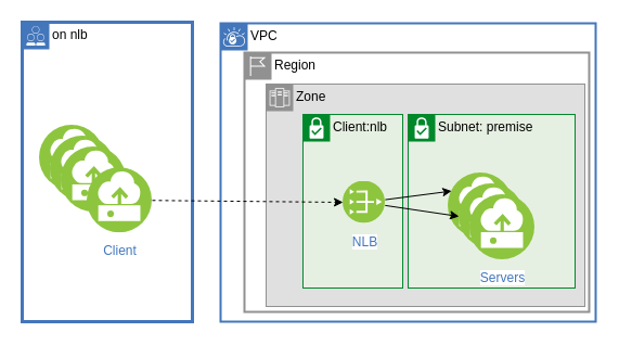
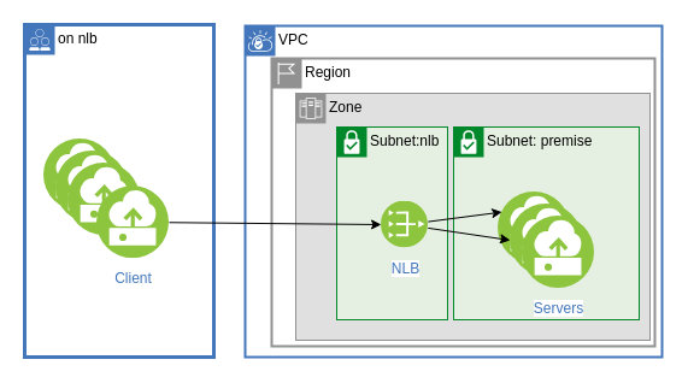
  <mxCell id="0" />
  <mxCell id="1" parent="0" />
  <mxCell id="2" value="on nlb" style="shape=mxgraph.ibm.box;prType=public;fontStyle=0;verticalAlign=top;align=left;spacingLeft=32;spacingTop=4;fillColor=none;rounded=0;whiteSpace=wrap;html=1;strokeColor=#4376BB;strokeWidth=3;dashed=0;container=0;spacing=-4;collapsible=0;expand=0;recursiveResize=0;" parent="1" vertex="1"><mxGeometry x="20" y="20" width="157" height="276" as="geometry" /></mxCell>
  <mxCell id="3" value="VPC&amp;nbsp;" style="shape=mxgraph.ibm.box;prType=vpc;fontStyle=0;verticalAlign=top;align=left;spacingLeft=32;spacingTop=4;fillColor=none;rounded=0;whiteSpace=wrap;html=1;strokeColor=#4376BB;strokeWidth=2;dashed=0;container=0;spacing=-4;collapsible=0;expand=0;recursiveResize=0;" parent="1" vertex="1"><mxGeometry x="203" y="21" width="346" height="275" as="geometry" /></mxCell>
  <mxCell id="4" value="Region" style="shape=mxgraph.ibm.box;prType=region;fontStyle=0;verticalAlign=top;align=left;spacingLeft=32;spacingTop=4;fillColor=none;rounded=0;whiteSpace=wrap;html=1;strokeColor=#919191;strokeWidth=2;dashed=0;container=1;spacing=-4;collapsible=0;expand=0;recursiveResize=0;" parent="1" vertex="1"><mxGeometry x="225" y="48" width="318" height="239" as="geometry" /></mxCell>
  <mxCell id="5" value="Zone" style="shape=mxgraph.ibm.box;prType=zone;fontStyle=0;verticalAlign=top;align=left;spacingLeft=32;spacingTop=4;fillColor=#E0E0E0;rounded=0;whiteSpace=wrap;html=1;strokeColor=#919191;strokeWidth=1;dashed=0;container=0;spacing=-4;collapsible=0;expand=0;recursiveResize=0;" parent="4" vertex="1"><mxGeometry x="20" y="29" width="294" height="205" as="geometry" /></mxCell>
- <mxCell id="6" value="Client:nlb" style="shape=mxgraph.ibm.box;prType=subnet;fontStyle=0;verticalAlign=top;align=left;spacingLeft=32;spacingTop=4;fillColor=#E6F0E2;rounded=0;whiteSpace=wrap;html=1;strokeColor=#00882B;strokeWidth=1;dashed=0;container=0;spacing=-4;collapsible=0;expand=0;recursiveResize=0;" parent="4" vertex="1"><mxGeometry x="54" y="57" width="92" height="160" as="geometry" /></mxCell>
+ <mxCell id="6" value="Subnet:nlb" style="shape=mxgraph.ibm.box;prType=subnet;fontStyle=0;verticalAlign=top;align=left;spacingLeft=32;spacingTop=4;fillColor=#E6F0E2;rounded=0;whiteSpace=wrap;html=1;strokeColor=#00882B;strokeWidth=1;dashed=0;container=0;spacing=-4;collapsible=0;expand=0;recursiveResize=0;" parent="4" vertex="1"><mxGeometry x="54" y="57" width="92" height="160" as="geometry" /></mxCell>
  <mxCell id="7" value="Subnet: premise" style="shape=mxgraph.ibm.box;prType=subnet;fontStyle=0;verticalAlign=top;align=left;spacingLeft=32;spacingTop=4;fillColor=#E6F0E2;rounded=0;whiteSpace=wrap;html=1;strokeColor=#00882B;strokeWidth=1;dashed=0;container=0;spacing=-4;collapsible=0;expand=0;recursiveResize=0;" parent="4" vertex="1"><mxGeometry x="151" y="57" width="154" height="160" as="geometry" /></mxCell>
  <mxCell id="8" value="NLB" style="aspect=fixed;perimeter=ellipsePerimeter;html=1;align=center;shadow=0;dashed=0;fontColor=#4277BB;labelBackgroundColor=#ffffff;fontSize=12;spacingTop=3;image;image=img/lib/ibm/vpc/PublicGateway.svg;" parent="4" vertex="1"><mxGeometry x="91" y="118.5" width="39" height="39" as="geometry" /></mxCell>
  <mxCell id="9" value="" style="aspect=fixed;perimeter=ellipsePerimeter;html=1;align=center;shadow=0;dashed=0;fontColor=#4277BB;labelBackgroundColor=#ffffff;fontSize=12;spacingTop=3;image;image=img/lib/ibm/vpc/Instance.svg;" parent="4" vertex="1"><mxGeometry x="188" y="111" width="60" height="60" as="geometry" /></mxCell>
  <mxCell id="10" style="edgeStyle=none;rounded=0;orthogonalLoop=1;jettySize=auto;html=1;entryX=0;entryY=0.25;entryDx=0;entryDy=0;" parent="4" source="8" target="9" edge="1"><mxGeometry relative="1" as="geometry" /></mxCell>
  <mxCell id="11" value="" style="aspect=fixed;perimeter=ellipsePerimeter;html=1;align=center;shadow=0;dashed=0;fontColor=#4277BB;labelBackgroundColor=#ffffff;fontSize=12;spacingTop=3;image;image=img/lib/ibm/vpc/Instance.svg;" parent="4" vertex="1"><mxGeometry x="198" y="121" width="60" height="60" as="geometry" /></mxCell>
  <mxCell id="12" style="edgeStyle=none;rounded=0;orthogonalLoop=1;jettySize=auto;html=1;entryX=0;entryY=0.5;entryDx=0;entryDy=0;" parent="4" source="8" target="11" edge="1"><mxGeometry relative="1" as="geometry" /></mxCell>
  <mxCell id="13" value="Servers" style="aspect=fixed;perimeter=ellipsePerimeter;html=1;align=center;shadow=0;dashed=0;fontColor=#4277BB;labelBackgroundColor=#ffffff;fontSize=12;spacingTop=3;image;image=img/lib/ibm/vpc/Instance.svg;" parent="4" vertex="1"><mxGeometry x="208" y="131" width="60" height="60" as="geometry" /></mxCell>
  <mxCell id="14" value="&lt;span style=&quot;color: rgba(0, 0, 0, 0); font-family: monospace; font-size: 0px; text-align: start;&quot;&gt;%3CmxGraphModel%3E%3Croot%3E%3CmxCell%20id%3D%220%22%2F%3E%3CmxCell%20id%3D%221%22%20parent%3D%220%22%2F%3E%3CmxCell%20id%3D%222%22%20value%3D%22Client%22%20style%3D%22aspect%3Dfixed%3Bperimeter%3DellipsePerimeter%3Bhtml%3D1%3Balign%3Dcenter%3Bshadow%3D0%3Bdashed%3D0%3BfontColor%3D%234277BB%3BlabelBackgroundColor%3D%23ffffff%3BfontSize%3D12%3BspacingTop%3D3%3Bimage%3Bimage%3Dimg%2Flib%2Fibm%2Fvpc%2FInstance.svg%3B%22%20vertex%3D%221%22%20parent%3D%221%22%3E%3CmxGeometry%20x%3D%22-139%22%20y%3D%22510.25%22%20width%3D%2260%22%20height%3D%2260%22%20as%3D%22geometry%22%2F%3E%3C%2FmxCell%3E%3C%2Froot%3E%3C%2FmxGraphModel%3E&lt;/span&gt;" style="aspect=fixed;perimeter=ellipsePerimeter;html=1;align=center;shadow=0;dashed=0;fontColor=#4277BB;labelBackgroundColor=#ffffff;fontSize=12;spacingTop=3;image;image=img/lib/ibm/vpc/Instance.svg;" parent="1" vertex="1"><mxGeometry x="36" y="115" width="60" height="60" as="geometry" /></mxCell>
  <mxCell id="15" value="&lt;span style=&quot;color: rgba(0, 0, 0, 0); font-family: monospace; font-size: 0px; text-align: start;&quot;&gt;%3CmxGraphModel%3E%3Croot%3E%3CmxCell%20id%3D%220%22%2F%3E%3CmxCell%20id%3D%221%22%20parent%3D%220%22%2F%3E%3CmxCell%20id%3D%222%22%20value%3D%22Client%22%20style%3D%22aspect%3Dfixed%3Bperimeter%3DellipsePerimeter%3Bhtml%3D1%3Balign%3Dcenter%3Bshadow%3D0%3Bdashed%3D0%3BfontColor%3D%234277BB%3BlabelBackgroundColor%3D%23ffffff%3BfontSize%3D12%3BspacingTop%3D3%3Bimage%3Bimage%3Dimg%2Flib%2Fibm%2Fvpc%2FInstance.svg%3B%22%20vertex%3D%221%22%20parent%3D%221%22%3E%3CmxGeometry%20x%3D%22-139%22%20y%3D%22510.25%22%20width%3D%2260%22%20height%3D%2260%22%20as%3D%22geometry%22%2F%3E%3C%2FmxCell%3E%3C%2Froot%3E%3C%2FmxGraphModel%3E&lt;/span&gt;" style="aspect=fixed;perimeter=ellipsePerimeter;html=1;align=center;shadow=0;dashed=0;fontColor=#4277BB;labelBackgroundColor=#ffffff;fontSize=12;spacingTop=3;image;image=img/lib/ibm/vpc/Instance.svg;" parent="1" vertex="1"><mxGeometry x="46" y="125" width="60" height="60" as="geometry" /></mxCell>
  <mxCell id="16" value="&lt;span style=&quot;color: rgba(0, 0, 0, 0); font-family: monospace; font-size: 0px; text-align: start;&quot;&gt;%3CmxGraphModel%3E%3Croot%3E%3CmxCell%20id%3D%220%22%2F%3E%3CmxCell%20id%3D%221%22%20parent%3D%220%22%2F%3E%3CmxCell%20id%3D%222%22%20value%3D%22Client%22%20style%3D%22aspect%3Dfixed%3Bperimeter%3DellipsePerimeter%3Bhtml%3D1%3Balign%3Dcenter%3Bshadow%3D0%3Bdashed%3D0%3BfontColor%3D%234277BB%3BlabelBackgroundColor%3D%23ffffff%3BfontSize%3D12%3BspacingTop%3D3%3Bimage%3Bimage%3Dimg%2Flib%2Fibm%2Fvpc%2FInstance.svg%3B%22%20vertex%3D%221%22%20parent%3D%221%22%3E%3CmxGeometry%20x%3D%22-139%22%20y%3D%22510.25%22%20width%3D%2260%22%20height%3D%2260%22%20as%3D%22geometry%22%2F%3E%3C%2FmxCell%3E%3C%2Froot%3E%3C%2FmxGraphModel%3E&lt;/span&gt;" style="aspect=fixed;perimeter=ellipsePerimeter;html=1;align=center;shadow=0;dashed=0;fontColor=#4277BB;labelBackgroundColor=#ffffff;fontSize=12;spacingTop=3;image;image=img/lib/ibm/vpc/Instance.svg;" parent="1" vertex="1"><mxGeometry x="56" y="135" width="60" height="60" as="geometry" /></mxCell>
  <mxCell id="17" value="Client" style="aspect=fixed;perimeter=ellipsePerimeter;html=1;align=center;shadow=0;dashed=0;fontColor=#4277BB;labelBackgroundColor=#ffffff;fontSize=12;spacingTop=3;image;image=img/lib/ibm/vpc/Instance.svg;" parent="1" vertex="1"><mxGeometry x="80" y="154.25" width="60" height="60" as="geometry" /></mxCell>
- <mxCell id="18" style="edgeStyle=none;rounded=0;orthogonalLoop=1;jettySize=auto;html=1;entryX=0;entryY=0.5;entryDx=0;entryDy=0;exitX=1;exitY=0.5;exitDx=0;exitDy=0;dashed=1;" parent="1" source="17" target="8" edge="1"><mxGeometry relative="1" as="geometry"><mxPoint x="40" y="139" as="sourcePoint" /></mxGeometry></mxCell>
+ <mxCell id="18" style="edgeStyle=none;rounded=0;orthogonalLoop=1;jettySize=auto;html=1;entryX=0;entryY=0.5;entryDx=0;entryDy=0;exitX=1;exitY=0.5;exitDx=0;exitDy=0;" parent="1" source="17" target="8" edge="1"><mxGeometry relative="1" as="geometry"><mxPoint x="40" y="139" as="sourcePoint" /></mxGeometry></mxCell>
